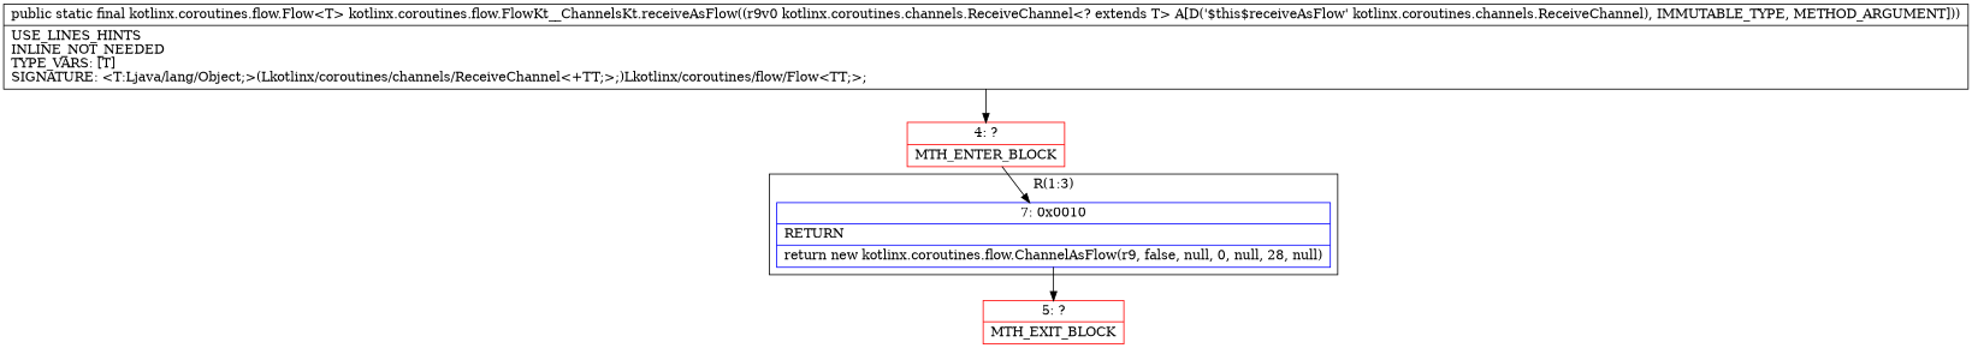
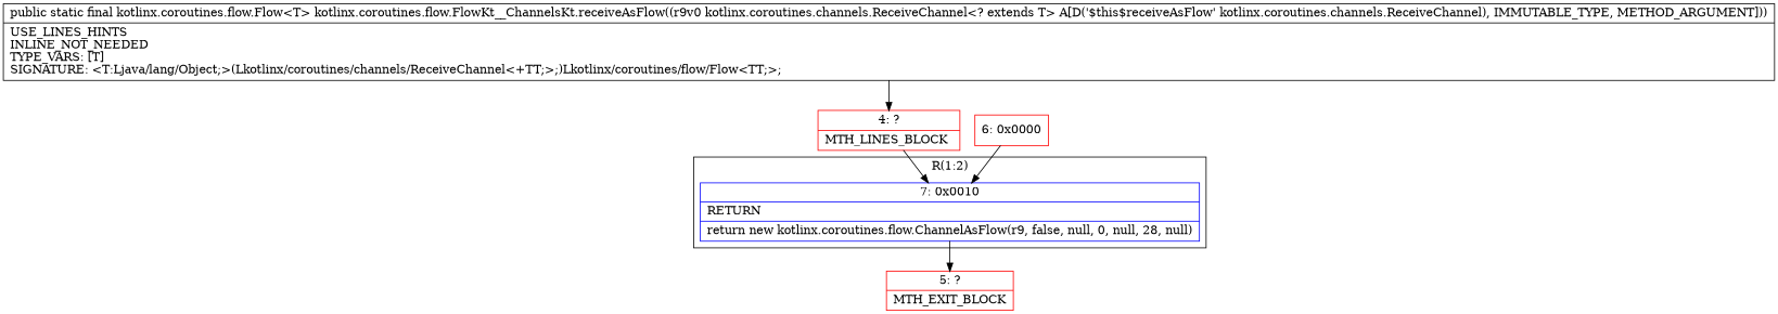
  digraph {
    node [color=red shape=record]
    n1 [color=blue label="{7\:\ 0x0010|RETURN\l|return new kotlinx.coroutines.flow.ChannelAsFlow(r9, false, null, 0, null, 28, null)\l}"]
    n2 [label="{5\:\ ?|MTH_EXIT_BLOCK\l}"]
-   n3 [label="{4\:\ ?|MTH_ENTER_BLOCK\l}"]
+   n3 [label="{4\:\ ?|MTH_LINES_BLOCK\l}"]
+   n4 [label="{6\:\ 0x0000}"]
    n5 [label="{public static final kotlinx.coroutines.flow.Flow\<T\> kotlinx.coroutines.flow.FlowKt__ChannelsKt.receiveAsFlow((r9v0 kotlinx.coroutines.channels.ReceiveChannel\<? extends T\> A[D('$this$receiveAsFlow' kotlinx.coroutines.channels.ReceiveChannel), IMMUTABLE_TYPE, METHOD_ARGUMENT]))  | USE_LINES_HINTS\lINLINE_NOT_NEEDED\lTYPE_VARS: [T]\lSIGNATURE: \<T:Ljava\/lang\/Object;\>(Lkotlinx\/coroutines\/channels\/ReceiveChannel\<+TT;\>;)Lkotlinx\/coroutines\/flow\/Flow\<TT;\>;\l}" color=""]
    subgraph cluster_1 {
-     label="R(1:3)"
+     label="R(1:2)"
      n1
    }
    n1 -> n2
    n3 -> n1
+   n4 -> n1
    n5 -> n3
  }
